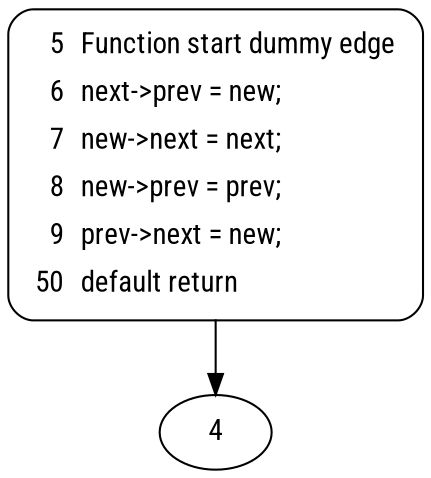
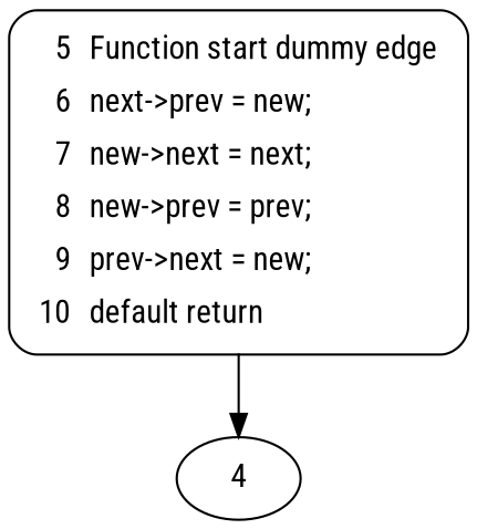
  digraph {
    fontname="Roboto Condensed"
    node [fontname="Roboto Condensed"]
-   n1 [fillcolor=white label=<<table border="0" cellborder="0" cellpadding="3" bgcolor="white"><tr><td align="right">5</td><td align="left">Function start dummy edge</td></tr><tr><td align="right">6</td><td align="left">next-&gt;prev = new;</td></tr><tr><td align="right">7</td><td align="left">new-&gt;next = next;</td></tr><tr><td align="right">8</td><td align="left">new-&gt;prev = prev;</td></tr><tr><td align="right">9</td><td align="left">prev-&gt;next = new;</td></tr><tr><td align="right">50</td><td align="left">default return</td></tr></table>> penwidth=1 shape=Mrecord style="filled,bold"]
+   n1 [fillcolor=white label=<<table border="0" cellborder="0" cellpadding="3" bgcolor="white"><tr><td align="right">5</td><td align="left">Function start dummy edge</td></tr><tr><td align="right">6</td><td align="left">next-&gt;prev = new;</td></tr><tr><td align="right">7</td><td align="left">new-&gt;next = next;</td></tr><tr><td align="right">8</td><td align="left">new-&gt;prev = prev;</td></tr><tr><td align="right">9</td><td align="left">prev-&gt;next = new;</td></tr><tr><td align="right">10</td><td align="left">default return</td></tr></table>> penwidth=1 shape=Mrecord style="filled,bold"]
    4
    n1 -> 4 [fontname="Roboto Condensed"]
  }
